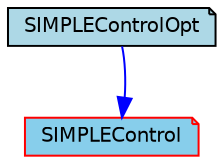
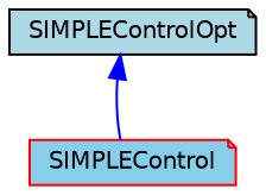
  digraph {
    node [fontname=Helvetica fontsize=10 shape=note style=filled]
    n1 [color=black fillcolor=lightblue fontcolor=black height=0.2 label=SIMPLEControlOpt width=0.4]
    n2 [color=red height=0.2 label=SIMPLEControl width=0.4 fillcolor=skyblue]
-   n2 -> n1 [color=blue dir=back fontname=Helvetica fontsize=10 labelfontname=Helvetica labelfontsize=10 style=solid]
+   n1 -> n2 [color=blue dir=back fontname=Helvetica fontsize=10 labelfontname=Helvetica labelfontsize=10 style=solid]
  }
